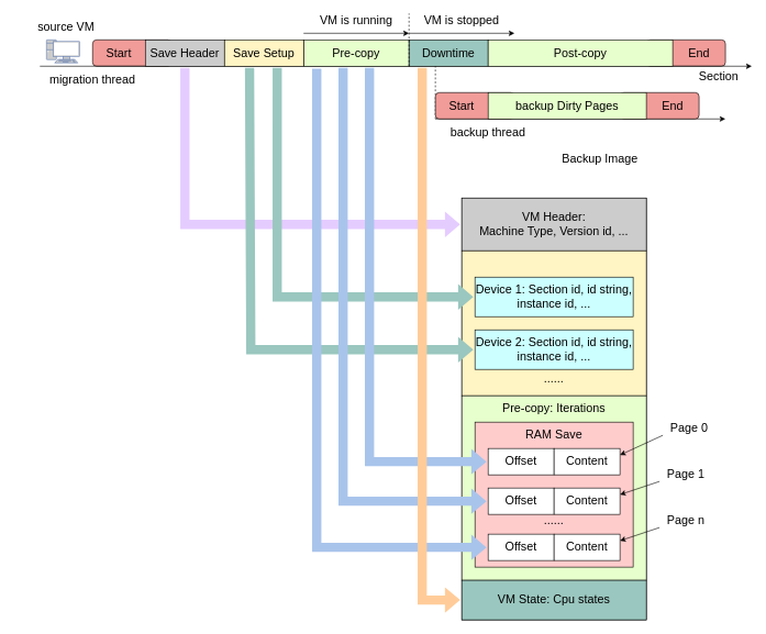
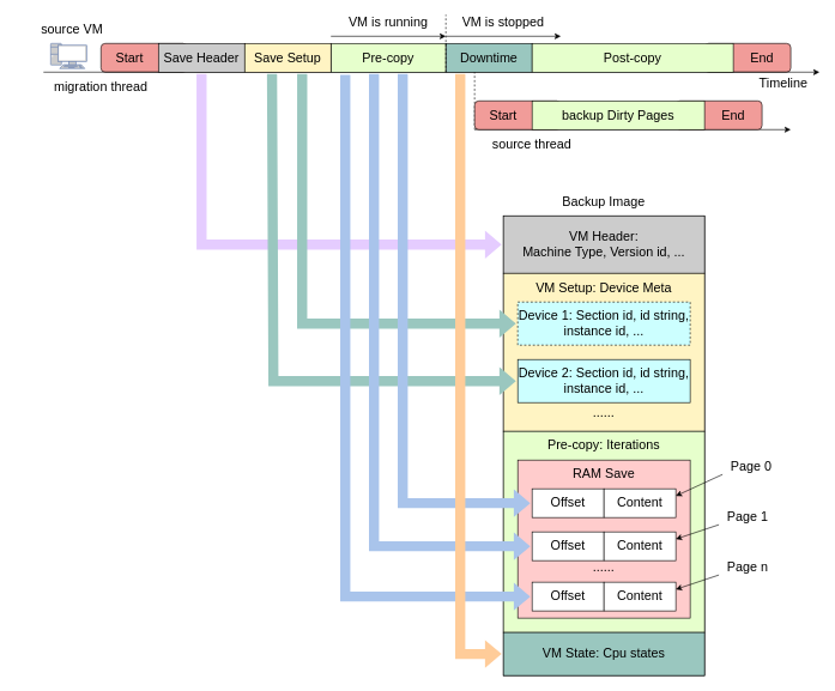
  <mxCell id="0" />
  <mxCell id="1" parent="0" />
  <mxCell id="2" value="" style="rounded=0;whiteSpace=wrap;html=1;" vertex="1" parent="1"><mxGeometry x="700" y="300" width="280" height="640" as="geometry" /></mxCell>
  <mxCell id="3" value="" style="rounded=1;whiteSpace=wrap;html=1;fontSize=18;fillColor=#F19C99;" vertex="1" parent="1"><mxGeometry x="980" y="60" width="120" height="40" as="geometry" /></mxCell>
  <mxCell id="4" value="" style="rounded=1;whiteSpace=wrap;html=1;fillColor=#F19C99;" vertex="1" parent="1"><mxGeometry x="140" y="60" width="120" height="40" as="geometry" /></mxCell>
  <mxCell id="5" value="&lt;font style=&quot;font-size: 18px;&quot;&gt;Start&lt;/font&gt;" style="text;html=1;strokeColor=none;fillColor=none;align=center;verticalAlign=middle;whiteSpace=wrap;rounded=0;" vertex="1" parent="1"><mxGeometry x="150" y="65" width="60" height="30" as="geometry" /></mxCell>
  <mxCell id="6" value="" style="endArrow=classic;html=1;rounded=0;fontSize=18;" edge="1" parent="1"><mxGeometry width="50" height="50" relative="1" as="geometry"><mxPoint x="60" y="100" as="sourcePoint" /><mxPoint x="1140" y="100" as="targetPoint" /></mxGeometry></mxCell>
  <mxCell id="7" value="Pre-copy" style="rounded=0;whiteSpace=wrap;html=1;fontSize=18;fillColor=#E6FFCC;" vertex="1" parent="1"><mxGeometry x="460" y="60" width="160" height="40" as="geometry" /></mxCell>
  <mxCell id="8" value="Downtime" style="rounded=0;whiteSpace=wrap;html=1;fontSize=18;fillColor=#9AC7BF;" vertex="1" parent="1"><mxGeometry x="620" y="60" width="120" height="40" as="geometry" /></mxCell>
  <mxCell id="9" value="Post-copy" style="rounded=0;whiteSpace=wrap;html=1;fontSize=18;fillColor=#E6FFCC;" vertex="1" parent="1"><mxGeometry x="740" y="60" width="280" height="40" as="geometry" /></mxCell>
  <mxCell id="10" value="&lt;font style=&quot;font-size: 18px;&quot;&gt;End&lt;/font&gt;" style="text;html=1;strokeColor=none;fillColor=none;align=center;verticalAlign=middle;whiteSpace=wrap;rounded=0;" vertex="1" parent="1"><mxGeometry x="1030" y="65" width="60" height="30" as="geometry" /></mxCell>
- <mxCell id="11" value="Section" style="text;html=1;strokeColor=none;fillColor=none;align=center;verticalAlign=middle;whiteSpace=wrap;rounded=0;fontSize=18;" vertex="1" parent="1"><mxGeometry x="1040" y="100" width="100" height="30" as="geometry" /></mxCell>
+ <mxCell id="11" value="Timeline" style="text;html=1;strokeColor=none;fillColor=none;align=center;verticalAlign=middle;whiteSpace=wrap;rounded=0;fontSize=18;" vertex="1" parent="1"><mxGeometry x="1040" y="100" width="100" height="30" as="geometry" /></mxCell>
  <mxCell id="12" value="" style="fontColor=#0066CC;verticalAlign=top;verticalLabelPosition=bottom;labelPosition=center;align=center;html=1;outlineConnect=0;fillColor=#CCCCCC;strokeColor=#6881B3;gradientColor=none;gradientDirection=north;strokeWidth=2;shape=mxgraph.networks.pc;fontSize=18;" vertex="1" parent="1"><mxGeometry x="70" y="60" width="50" height="35" as="geometry" /></mxCell>
  <mxCell id="13" value="source VM" style="text;html=1;strokeColor=none;fillColor=none;align=center;verticalAlign=middle;whiteSpace=wrap;rounded=0;fontSize=18;" vertex="1" parent="1"><mxGeometry y="20" width="160" height="40" as="geometry" x="20" /></mxCell>
  <mxCell id="14" value="Save Header" style="rounded=0;whiteSpace=wrap;html=1;fontSize=18;fillColor=#CCCCCC;" vertex="1" parent="1"><mxGeometry x="220" y="60" width="120" height="40" as="geometry" /></mxCell>
  <mxCell id="15" value="Save Setup" style="rounded=0;whiteSpace=wrap;html=1;fontSize=18;fillColor=#FFF4C3;" vertex="1" parent="1"><mxGeometry x="340" y="60" width="120" height="40" as="geometry" /></mxCell>
- <mxCell id="16" value="Backup Image" style="text;html=1;strokeColor=none;fillColor=none;align=center;verticalAlign=middle;whiteSpace=wrap;rounded=0;fontSize=18;" vertex="1" parent="1"><mxGeometry x="830" y="220" width="160" height="40" as="geometry" /></mxCell>
+ <mxCell id="16" value="Backup Image" style="text;html=1;strokeColor=none;fillColor=none;align=center;verticalAlign=middle;whiteSpace=wrap;rounded=0;fontSize=18;" vertex="1" parent="1"><mxGeometry x="760" y="260" width="160" height="40" as="geometry" /></mxCell>
  <mxCell id="17" value="" style="shape=flexArrow;endArrow=classic;html=1;rounded=0;entryX=0;entryY=0.5;entryDx=0;entryDy=0;strokeColor=none;fillColor=#E5CCFF;strokeWidth=5;exitX=0.5;exitY=1;exitDx=0;exitDy=0;" edge="1" parent="1" source="14" target="18"><mxGeometry width="50" height="50" relative="1" as="geometry"><mxPoint x="280" y="220" as="sourcePoint" /><mxPoint x="390" y="420" as="targetPoint" /><Array as="points"><mxPoint x="280" y="340" /></Array></mxGeometry></mxCell>
  <mxCell id="18" value="&lt;font style=&quot;font-size: 18px;&quot;&gt;VM Header:&lt;br&gt;Machine Type, Version id, ...&lt;/font&gt;" style="rounded=0;whiteSpace=wrap;html=1;fillColor=#CCCCCC;" vertex="1" parent="1"><mxGeometry x="700" y="300" width="280" height="80" as="geometry" /></mxCell>
  <mxCell id="19" value="&lt;font style=&quot;font-size: 18px;&quot;&gt;&lt;br&gt;&lt;/font&gt;" style="rounded=0;whiteSpace=wrap;html=1;fillColor=#FFF4C3;" vertex="1" parent="1"><mxGeometry x="700" y="380" width="280" height="220" as="geometry" /></mxCell>
- <mxCell id="20" value="&lt;span style=&quot;font-size: 18px;&quot;&gt;Device 1: Section id, id string, &lt;br&gt;instance id, ...&lt;br&gt;&lt;/span&gt;" style="rounded=0;whiteSpace=wrap;html=1;fillColor=#CCFFFF;" vertex="1" parent="1"><mxGeometry x="720" y="420" width="240" height="60" as="geometry" /></mxCell>
+ <mxCell id="20" value="&lt;span style=&quot;font-size: 18px;&quot;&gt;Device 1: Section id, id string, &lt;br&gt;instance id, ...&lt;br&gt;&lt;/span&gt;" style="rounded=0;whiteSpace=wrap;html=1;fillColor=#CCFFFF;dashed=1;" vertex="1" parent="1"><mxGeometry x="720" y="420" width="240" height="60" as="geometry" /></mxCell>
+ <mxCell id="21" value="&lt;font style=&quot;font-size: 18px;&quot;&gt;VM Setup: Device Meta&lt;/font&gt;" style="text;html=1;strokeColor=none;fillColor=none;align=center;verticalAlign=middle;whiteSpace=wrap;rounded=0;" vertex="1" parent="1"><mxGeometry x="700" y="380" width="280" height="40" as="geometry" /></mxCell>
  <mxCell id="22" value="&lt;span style=&quot;font-size: 18px;&quot;&gt;Device 2: Section id, id string, &lt;br&gt;instance id, ...&lt;br&gt;&lt;/span&gt;" style="rounded=0;whiteSpace=wrap;html=1;fillColor=#CCFFFF;" vertex="1" parent="1"><mxGeometry x="720" y="500" width="240" height="60" as="geometry" /></mxCell>
  <mxCell id="23" value="&lt;font style=&quot;font-size: 18px;&quot;&gt;......&lt;/font&gt;" style="text;html=1;strokeColor=none;fillColor=none;align=center;verticalAlign=middle;whiteSpace=wrap;rounded=0;" vertex="1" parent="1"><mxGeometry x="810" y="560" width="60" height="30" as="geometry" /></mxCell>
  <mxCell id="24" value="" style="rounded=0;whiteSpace=wrap;html=1;fillColor=#E6FFCC;" vertex="1" parent="1"><mxGeometry x="700" y="600" width="280" height="280" as="geometry" /></mxCell>
  <mxCell id="25" value="&lt;font style=&quot;font-size: 18px;&quot;&gt;Pre-copy: Iterations&lt;/font&gt;" style="text;html=1;strokeColor=none;fillColor=none;align=center;verticalAlign=middle;whiteSpace=wrap;rounded=0;" vertex="1" parent="1"><mxGeometry x="700" y="600" width="280" height="40" as="geometry" /></mxCell>
  <mxCell id="26" value="" style="rounded=0;whiteSpace=wrap;html=1;fillColor=#FFCCCC;" vertex="1" parent="1"><mxGeometry x="720" y="640" width="240" height="220" as="geometry" /></mxCell>
  <mxCell id="27" value="&lt;font style=&quot;font-size: 18px;&quot;&gt;Offset&lt;/font&gt;" style="rounded=0;whiteSpace=wrap;html=1;" vertex="1" parent="1"><mxGeometry x="740" y="680" width="100" height="40" as="geometry" /></mxCell>
  <mxCell id="28" value="&lt;font style=&quot;font-size: 18px;&quot;&gt;Content&lt;/font&gt;" style="rounded=0;whiteSpace=wrap;html=1;" vertex="1" parent="1"><mxGeometry x="840" y="680" width="100" height="40" as="geometry" /></mxCell>
  <mxCell id="29" value="&lt;font style=&quot;font-size: 18px;&quot;&gt;RAM Save&lt;/font&gt;" style="text;html=1;strokeColor=none;fillColor=none;align=center;verticalAlign=middle;whiteSpace=wrap;rounded=0;" vertex="1" parent="1"><mxGeometry x="720" y="640" width="240" height="40" as="geometry" /></mxCell>
  <mxCell id="30" value="&lt;font style=&quot;font-size: 18px;&quot;&gt;Offset&lt;/font&gt;" style="rounded=0;whiteSpace=wrap;html=1;" vertex="1" parent="1"><mxGeometry x="740" y="740" width="100" height="40" as="geometry" /></mxCell>
  <mxCell id="31" value="&lt;font style=&quot;font-size: 18px;&quot;&gt;Content&lt;/font&gt;" style="rounded=0;whiteSpace=wrap;html=1;" vertex="1" parent="1"><mxGeometry x="840" y="740" width="100" height="40" as="geometry" /></mxCell>
  <mxCell id="32" value="&lt;font style=&quot;font-size: 18px;&quot;&gt;......&lt;/font&gt;" style="text;html=1;strokeColor=none;fillColor=none;align=center;verticalAlign=middle;whiteSpace=wrap;rounded=0;" vertex="1" parent="1"><mxGeometry x="810" y="780" width="60" height="20" as="geometry" /></mxCell>
  <mxCell id="33" value="&lt;font style=&quot;font-size: 18px;&quot;&gt;Offset&lt;/font&gt;" style="rounded=0;whiteSpace=wrap;html=1;" vertex="1" parent="1"><mxGeometry x="740" y="810" width="100" height="40" as="geometry" /></mxCell>
  <mxCell id="34" value="&lt;font style=&quot;font-size: 18px;&quot;&gt;Content&lt;/font&gt;" style="rounded=0;whiteSpace=wrap;html=1;" vertex="1" parent="1"><mxGeometry x="840" y="810" width="100" height="40" as="geometry" /></mxCell>
  <mxCell id="35" value="" style="shape=flexArrow;endArrow=classic;html=1;rounded=0;entryX=0;entryY=0.5;entryDx=0;entryDy=0;strokeColor=none;fillColor=#9AC7BF;strokeWidth=5;exitX=0.317;exitY=1;exitDx=0;exitDy=0;exitPerimeter=0;" edge="1" parent="1" source="15" target="22"><mxGeometry width="50" height="50" relative="1" as="geometry"><mxPoint x="380" y="220" as="sourcePoint" /><mxPoint x="820" y="420" as="targetPoint" /><Array as="points"><mxPoint x="380" y="530" /></Array></mxGeometry></mxCell>
  <mxCell id="36" value="" style="shape=flexArrow;endArrow=classic;html=1;rounded=0;entryX=0;entryY=0.5;entryDx=0;entryDy=0;strokeColor=none;fillColor=#9AC7BF;strokeWidth=5;exitX=0.667;exitY=1;exitDx=0;exitDy=0;exitPerimeter=0;" edge="1" parent="1" source="15" target="20"><mxGeometry width="50" height="50" relative="1" as="geometry"><mxPoint x="420" y="220" as="sourcePoint" /><mxPoint x="760" y="530" as="targetPoint" /><Array as="points"><mxPoint x="420" y="450" /></Array></mxGeometry></mxCell>
  <mxCell id="37" value="" style="shape=flexArrow;endArrow=classic;html=1;rounded=0;entryX=0;entryY=1;entryDx=0;entryDy=0;strokeColor=none;fillColor=#A9C4EB;strokeWidth=5;exitX=0.125;exitY=1.025;exitDx=0;exitDy=0;exitPerimeter=0;" edge="1" parent="1" source="7"><mxGeometry width="50" height="50" relative="1" as="geometry"><mxPoint x="480" y="220" as="sourcePoint" /><mxPoint x="740" y="830" as="targetPoint" /><Array as="points"><mxPoint x="480" y="830" /></Array></mxGeometry></mxCell>
  <mxCell id="38" value="" style="shape=flexArrow;endArrow=classic;html=1;rounded=0;entryX=0;entryY=1;entryDx=0;entryDy=0;strokeColor=none;fillColor=#A9C4EB;strokeWidth=5;exitX=0.375;exitY=1;exitDx=0;exitDy=0;exitPerimeter=0;" edge="1" parent="1" source="7"><mxGeometry width="50" height="50" relative="1" as="geometry"><mxPoint x="520" y="220" as="sourcePoint" /><mxPoint x="740" y="760" as="targetPoint" /><Array as="points"><mxPoint x="520" y="760" /></Array></mxGeometry></mxCell>
  <mxCell id="39" value="" style="shape=flexArrow;endArrow=classic;html=1;rounded=0;entryX=0;entryY=1;entryDx=0;entryDy=0;strokeColor=none;fillColor=#A9C4EB;strokeWidth=5;exitX=0.625;exitY=1;exitDx=0;exitDy=0;exitPerimeter=0;" edge="1" parent="1" source="7"><mxGeometry width="50" height="50" relative="1" as="geometry"><mxPoint x="480" y="90" as="sourcePoint" /><mxPoint x="740" y="700" as="targetPoint" /><Array as="points"><mxPoint x="560" y="700" /></Array></mxGeometry></mxCell>
  <mxCell id="40" value="" style="shape=flexArrow;endArrow=classic;html=1;rounded=0;entryX=0;entryY=0.5;entryDx=0;entryDy=0;strokeColor=none;fillColor=#FFCC99;strokeWidth=5;exitX=0.167;exitY=1;exitDx=0;exitDy=0;exitPerimeter=0;" edge="1" parent="1" source="8" target="41"><mxGeometry width="50" height="50" relative="1" as="geometry"><mxPoint x="640" y="220" as="sourcePoint" /><mxPoint x="820" y="700" as="targetPoint" /><Array as="points"><mxPoint x="640" y="910" /></Array></mxGeometry></mxCell>
  <mxCell id="41" value="&lt;font style=&quot;font-size: 18px;&quot;&gt;VM State: Cpu states&lt;/font&gt;" style="rounded=0;whiteSpace=wrap;html=1;fillColor=#9AC7BF;" vertex="1" parent="1"><mxGeometry x="700" y="880" width="280" height="60" as="geometry" /></mxCell>
  <mxCell id="42" value="&lt;font style=&quot;font-size: 18px;&quot;&gt;Page 0&lt;/font&gt;" style="text;html=1;strokeColor=none;fillColor=none;align=center;verticalAlign=middle;whiteSpace=wrap;rounded=0;" vertex="1" parent="1"><mxGeometry x="1005" y="630" width="80" height="40" as="geometry" /></mxCell>
  <mxCell id="43" value="&lt;font style=&quot;font-size: 18px;&quot;&gt;Page 1&lt;/font&gt;" style="text;html=1;strokeColor=none;fillColor=none;align=center;verticalAlign=middle;whiteSpace=wrap;rounded=0;" vertex="1" parent="1"><mxGeometry x="1000" y="700" width="80" height="40" as="geometry" /></mxCell>
  <mxCell id="44" value="&lt;font style=&quot;font-size: 18px;&quot;&gt;Page n&lt;/font&gt;" style="text;html=1;strokeColor=none;fillColor=none;align=center;verticalAlign=middle;whiteSpace=wrap;rounded=0;" vertex="1" parent="1"><mxGeometry x="1000" y="770" width="80" height="40" as="geometry" /></mxCell>
  <mxCell id="45" value="" style="endArrow=classic;html=1;rounded=0;exitX=0;exitY=0.75;exitDx=0;exitDy=0;entryX=1;entryY=0.25;entryDx=0;entryDy=0;" edge="1" parent="1" source="42" target="28"><mxGeometry width="50" height="50" relative="1" as="geometry"><mxPoint x="1150" y="650" as="sourcePoint" /><mxPoint x="1090" y="710" as="targetPoint" /></mxGeometry></mxCell>
  <mxCell id="46" value="" style="endArrow=classic;html=1;rounded=0;exitX=0;exitY=0.75;exitDx=0;exitDy=0;entryX=1;entryY=0.25;entryDx=0;entryDy=0;" edge="1" parent="1"><mxGeometry width="50" height="50" relative="1" as="geometry"><mxPoint x="1000" y="730" as="sourcePoint" /><mxPoint x="940" y="750" as="targetPoint" /></mxGeometry></mxCell>
  <mxCell id="47" value="" style="endArrow=classic;html=1;rounded=0;exitX=0;exitY=0.75;exitDx=0;exitDy=0;entryX=1;entryY=0.25;entryDx=0;entryDy=0;" edge="1" parent="1"><mxGeometry width="50" height="50" relative="1" as="geometry"><mxPoint x="1000" y="800" as="sourcePoint" /><mxPoint x="940" y="820" as="targetPoint" /></mxGeometry></mxCell>
  <mxCell id="48" value="&lt;font style=&quot;font-size: 18px;&quot;&gt;migration thread&lt;/font&gt;" style="text;html=1;strokeColor=none;fillColor=none;align=center;verticalAlign=middle;whiteSpace=wrap;rounded=0;" vertex="1" parent="1"><mxGeometry x="60" y="100" width="160" height="40" as="geometry" /></mxCell>
  <mxCell id="49" value="" style="endArrow=classic;html=1;rounded=0;" edge="1" parent="1"><mxGeometry width="50" height="50" relative="1" as="geometry"><mxPoint x="660" y="180" as="sourcePoint" /><mxPoint x="1100" y="180" as="targetPoint" /></mxGeometry></mxCell>
  <mxCell id="50" value="" style="endArrow=none;html=1;rounded=0;entryX=0.333;entryY=1;entryDx=0;entryDy=0;entryPerimeter=0;dashed=1;" edge="1" parent="1" target="8"><mxGeometry width="50" height="50" relative="1" as="geometry"><mxPoint x="660" y="180" as="sourcePoint" /><mxPoint x="710" y="130" as="targetPoint" /></mxGeometry></mxCell>
- <mxCell id="51" value="&lt;font style=&quot;font-size: 18px;&quot;&gt;backup thread&lt;/font&gt;" style="text;html=1;strokeColor=none;fillColor=none;align=center;verticalAlign=middle;whiteSpace=wrap;rounded=0;" vertex="1" parent="1"><mxGeometry x="660" y="180" width="160" height="40" as="geometry" /></mxCell>
+ <mxCell id="51" value="&lt;font style=&quot;font-size: 18px;&quot;&gt;source thread&lt;/font&gt;" style="text;html=1;strokeColor=none;fillColor=none;align=center;verticalAlign=middle;whiteSpace=wrap;rounded=0;" vertex="1" parent="1"><mxGeometry x="660" y="180" width="160" height="40" as="geometry" /></mxCell>
  <mxCell id="52" value="" style="rounded=1;whiteSpace=wrap;html=1;fillColor=#F19C99;" vertex="1" parent="1"><mxGeometry x="660" y="140" width="120" height="40" as="geometry" /></mxCell>
  <mxCell id="53" value="&lt;font style=&quot;font-size: 18px;&quot;&gt;Start&lt;/font&gt;" style="text;html=1;strokeColor=none;fillColor=none;align=center;verticalAlign=middle;whiteSpace=wrap;rounded=0;" vertex="1" parent="1"><mxGeometry x="670" y="145" width="60" height="30" as="geometry" /></mxCell>
  <mxCell id="54" value="" style="rounded=1;whiteSpace=wrap;html=1;fontSize=18;fillColor=#F19C99;" vertex="1" parent="1"><mxGeometry x="940" y="140" width="120" height="40" as="geometry" /></mxCell>
  <mxCell id="55" value="&lt;font style=&quot;font-size: 18px;&quot;&gt;End&lt;/font&gt;" style="text;html=1;strokeColor=none;fillColor=none;align=center;verticalAlign=middle;whiteSpace=wrap;rounded=0;" vertex="1" parent="1"><mxGeometry x="990" y="145" width="60" height="30" as="geometry" /></mxCell>
  <mxCell id="56" value="backup Dirty Pages" style="rounded=0;whiteSpace=wrap;html=1;fontSize=18;fillColor=#E6FFCC;" vertex="1" parent="1"><mxGeometry x="740" y="140" width="240" height="40" as="geometry" /></mxCell>
  <mxCell id="57" value="" style="endArrow=none;html=1;rounded=0;dashed=1;" edge="1" parent="1"><mxGeometry width="50" height="50" relative="1" as="geometry"><mxPoint x="620" y="100" as="sourcePoint" /><mxPoint x="620" y="20" as="targetPoint" /></mxGeometry></mxCell>
  <mxCell id="58" value="" style="endArrow=classic;html=1;rounded=0;" edge="1" parent="1"><mxGeometry width="50" height="50" relative="1" as="geometry"><mxPoint x="460" y="50" as="sourcePoint" /><mxPoint x="620" y="50" as="targetPoint" /></mxGeometry></mxCell>
  <mxCell id="59" value="VM is running" style="text;html=1;strokeColor=none;fillColor=none;align=center;verticalAlign=middle;whiteSpace=wrap;rounded=0;fontSize=18;" vertex="1" parent="1"><mxGeometry x="460" y="20" width="160" height="20" as="geometry" /></mxCell>
  <mxCell id="60" value="" style="endArrow=classic;html=1;rounded=0;" edge="1" parent="1"><mxGeometry width="50" height="50" relative="1" as="geometry"><mxPoint x="620" y="50" as="sourcePoint" /><mxPoint x="780" y="50" as="targetPoint" /></mxGeometry></mxCell>
  <mxCell id="61" value="VM is stopped" style="text;html=1;strokeColor=none;fillColor=none;align=center;verticalAlign=middle;whiteSpace=wrap;rounded=0;fontSize=18;" vertex="1" parent="1"><mxGeometry x="620" y="20" width="160" height="20" as="geometry" /></mxCell>
